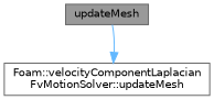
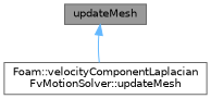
  digraph {
    rankdir=TB
    node [fontname=Helvetica fontsize=10 shape=box style=filled]
    n1 [color=gray40 fillcolor=grey60 fontcolor=black height=0.2 label=updateMesh width=0.4]
    n2 [color=grey40 fillcolor=white height=0.2 label="Foam::velocityComponentLaplacian\lFvMotionSolver::updateMesh" width=0.4]
-   n2 -> n1 [color=steelblue1 dir=back fontname=Helvetica fontsize=10 labelfontname=Helvetica labelfontsize=10 style=solid]
+   n1 -> n2 [color=steelblue1 dir=back fontname=Helvetica fontsize=10 labelfontname=Helvetica labelfontsize=10 style=solid]
  }
